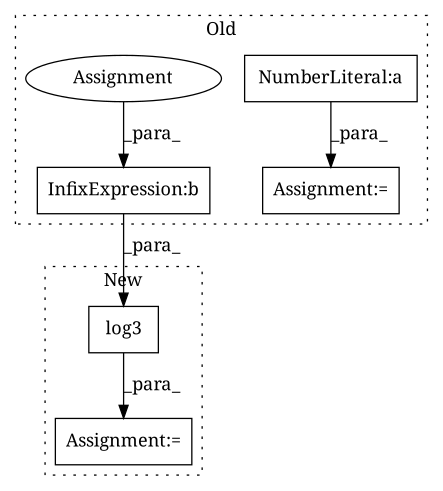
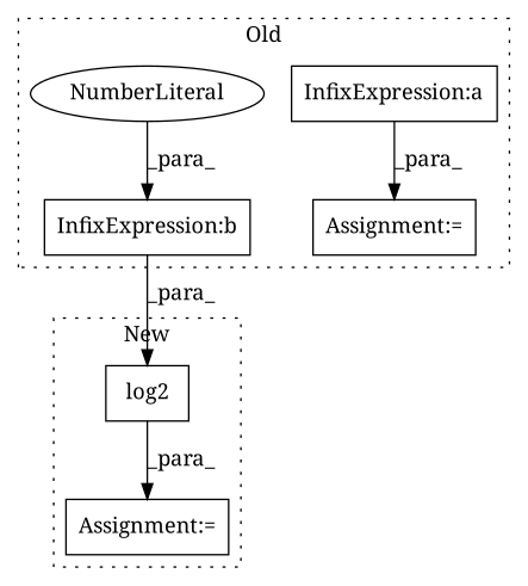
  digraph {
    fontname="Noto Serif"
    node [a=27 fontname="Noto Serif" l=1 shape=box]
    edge [fontname="Noto Serif"]
-   n1 [l=3 label="NumberLiteral:a" s=3879]
+   n1 [l=3 label="InfixExpression:a" s=3879]
    n2 [l=3 label="InfixExpression:b" s=3606]
-   n3 [a=34 label=Assignment s=3605 shape=ellipse]
+   n3 [a=34 label=NumberLiteral s=3605 shape=ellipse]
    n4 [a=7 label="Assignment:=" s=3869]
-   n5 [a=32 l="5,1" label=log3 s="3850,3876"]
+   n5 [a=32 l="5,1" label=log2 s="3850,3876"]
    n6 [a=7 label="Assignment:=" s=3839]
    subgraph cluster_1 {
      label=Old
      style=dotted
      n1
      n2
      n3
      n4
    }
    subgraph cluster_2 {
      label=New
      style=dotted
      n5
      n6
    }
    n1 -> n4 [label=_para_]
    n2 -> n5 [label=_para_]
    n3 -> n2 [label=_para_]
    n5 -> n6 [label=_para_]
  }
